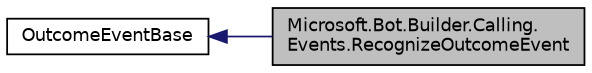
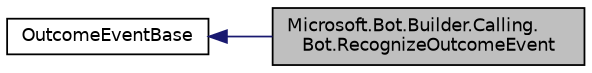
  digraph {
    rankdir=LR
    node [color=black fontname=Helvetica fontsize=10 shape=record style=filled]
-   n1 [fillcolor=grey75 fontcolor=black height=0.2 label="Microsoft.Bot.Builder.Calling.\lEvents.RecognizeOutcomeEvent" width=0.4]
+   n1 [fillcolor=grey75 fontcolor=black height=0.2 label="Microsoft.Bot.Builder.Calling.\lBot.RecognizeOutcomeEvent" width=0.4]
    n2 [fillcolor=white height=0.2 label=OutcomeEventBase width=0.4]
    n2 -> n1 [color=midnightblue dir=back fontname=Helvetica fontsize=10 labelfontname=Helvetica labelfontsize=10 style=solid]
  }
